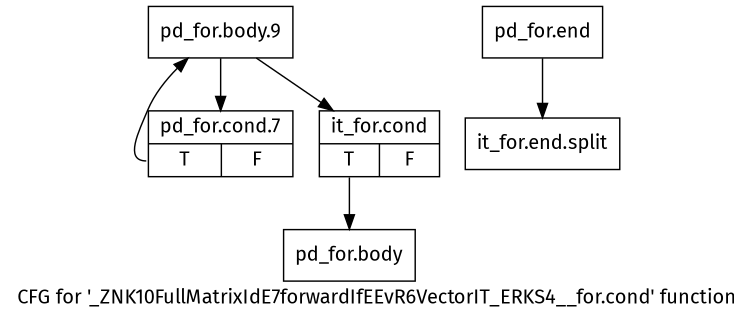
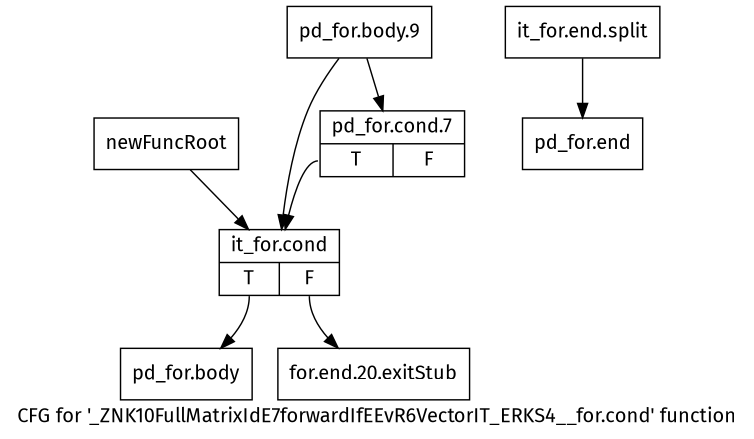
  digraph {
    fontname="Fira Sans"
    label="CFG for '_ZNK10FullMatrixIdE7forwardIfEEvR6VectorIT_ERKS4__for.cond' function"
    node [fontname="Fira Sans" shape=record]
    edge [fontname="Fira Sans"]
+   n1 [label="{newFuncRoot}"]
    n2 [label="{it_for.cond|{<s0>T|<s1>F}}"]
+   n3 [label="{for.end.20.exitStub}"]
    n4 [label="{pd_for.body}"]
    n5 [label="{pd_for.cond.7|{<s0>T|<s1>F}}"]
    n6 [label="{pd_for.body.9}"]
    n7 [label="{pd_for.end}"]
    n8 [label="{it_for.end.split}"]
+   n1 -> n2
+   n2 -> n3 [tailport=s1]
    n2 -> n4 [tailport=s0]
-   n5 -> n6 [tailport=s0]
+   n5 -> n2 [tailport=s0]
    n6 -> n2
    n6 -> n5
-   n7 -> n8
+   n8 -> n7
  }
